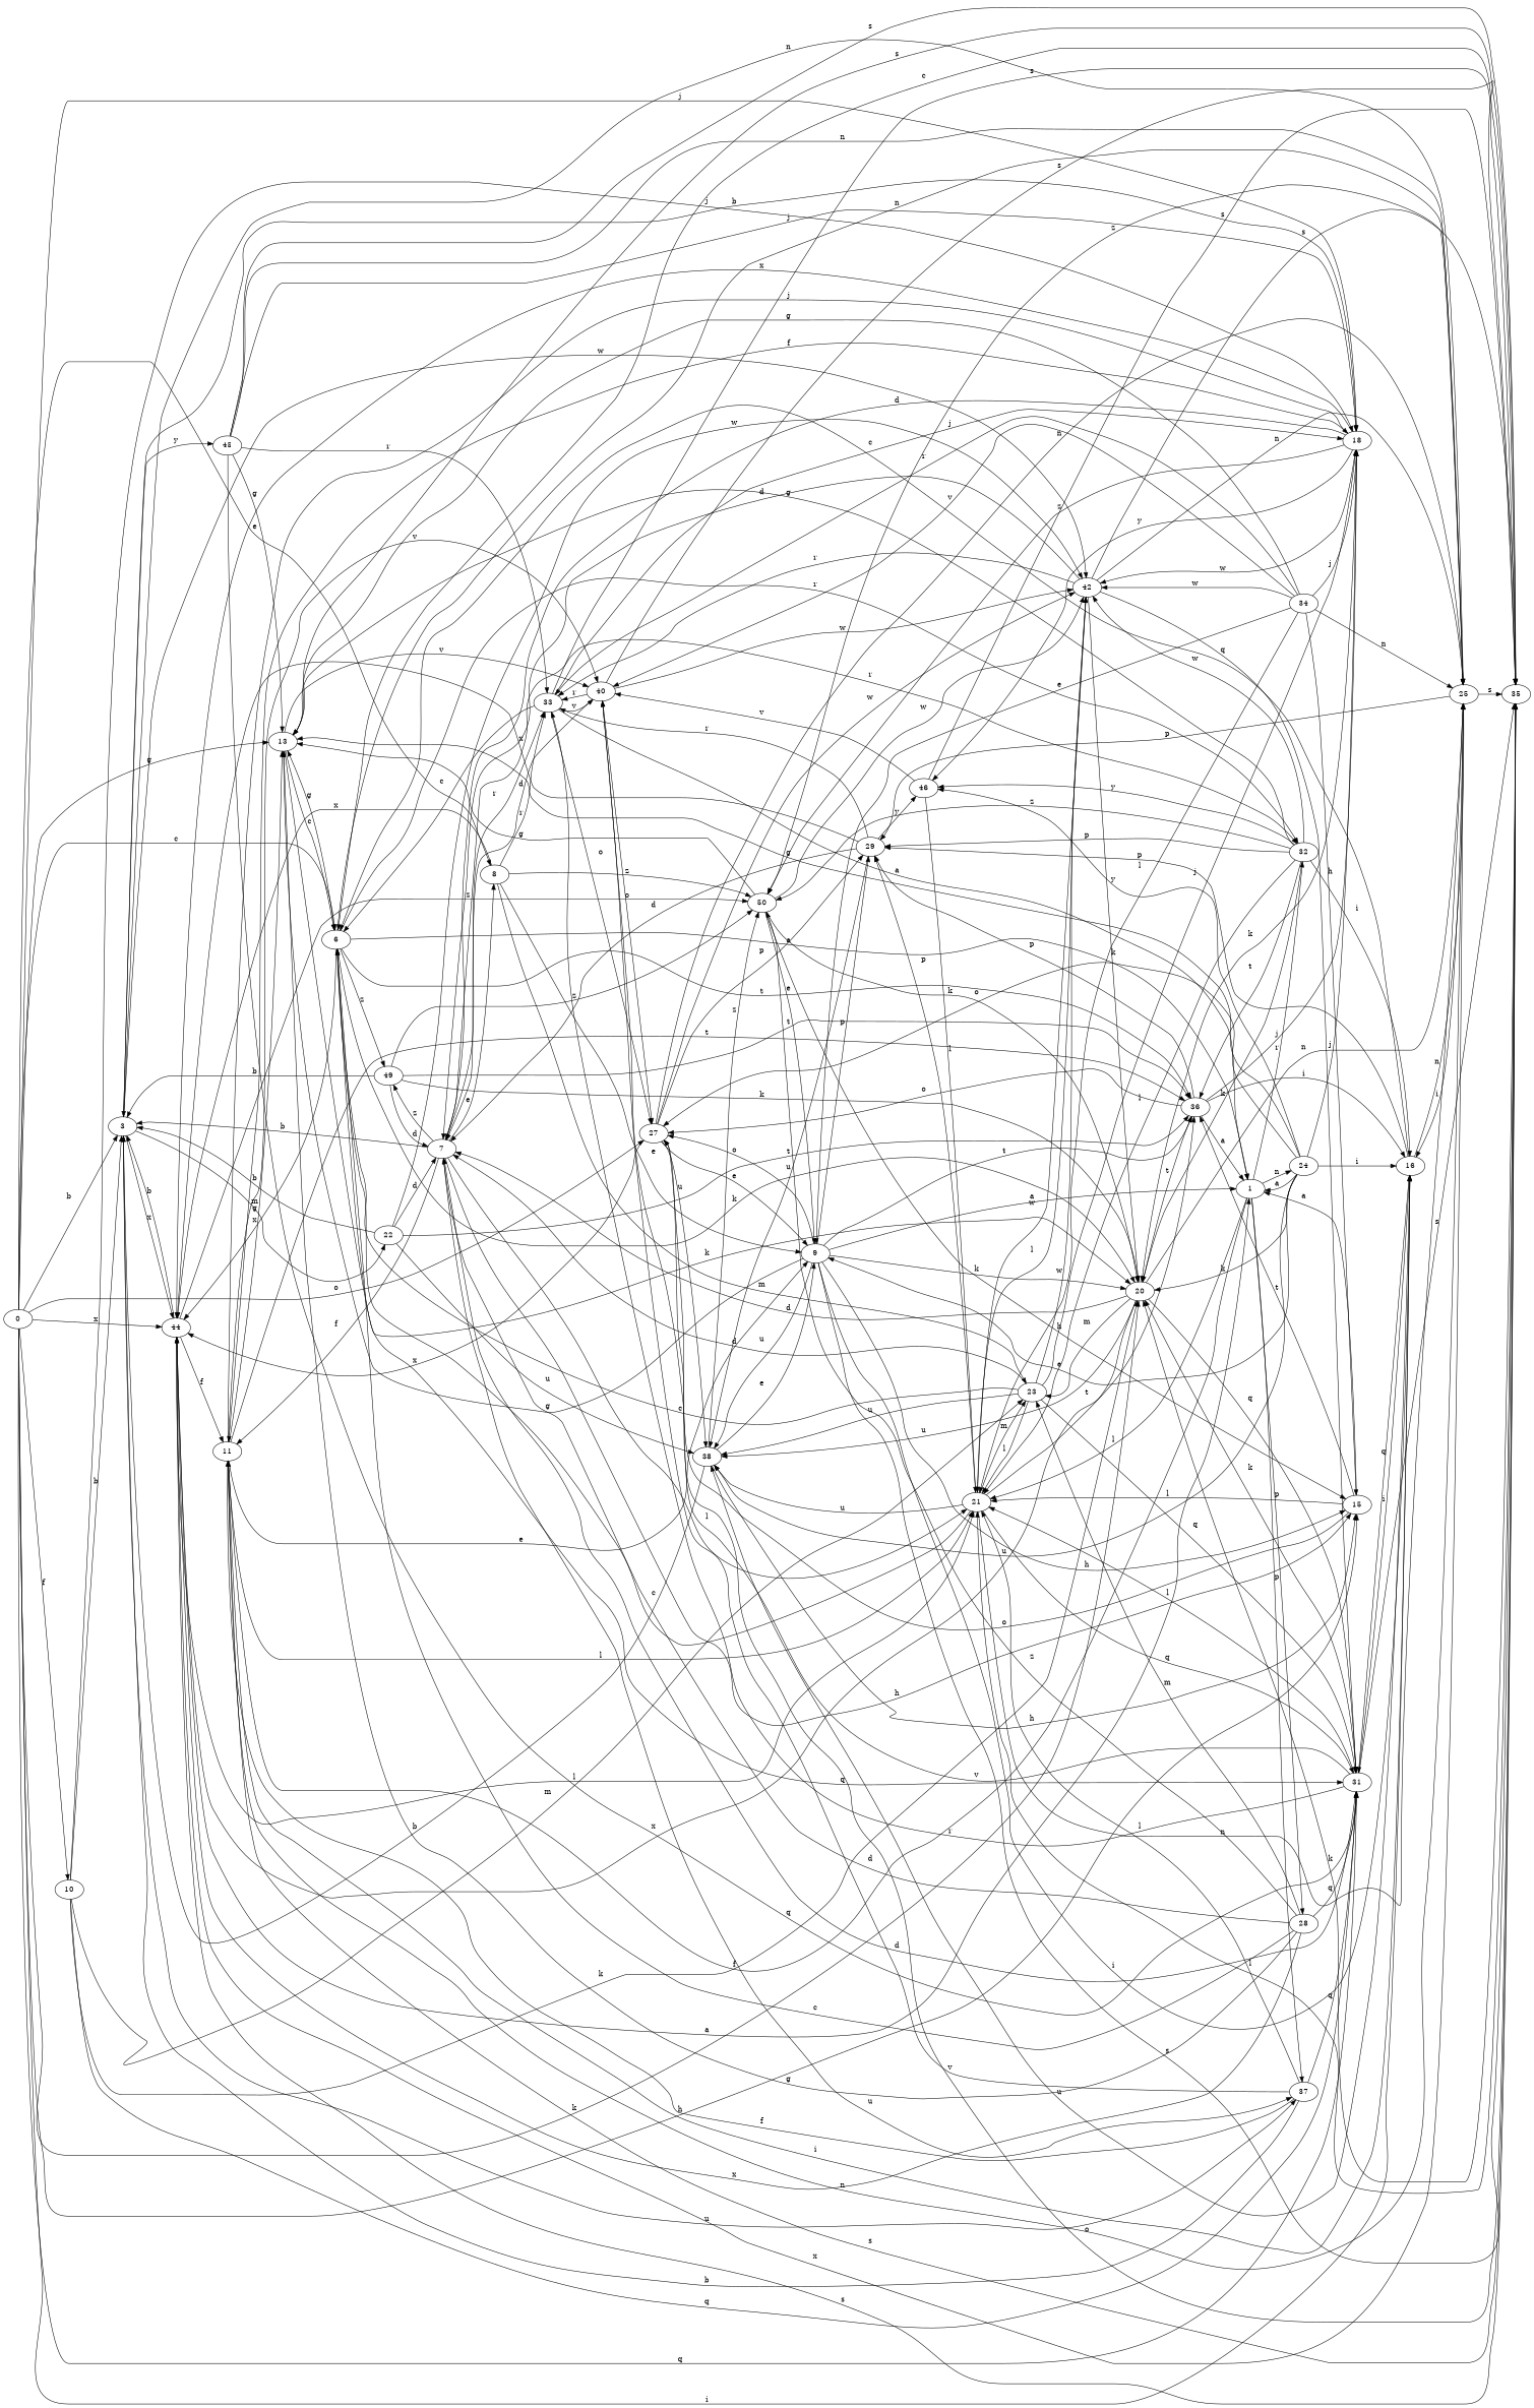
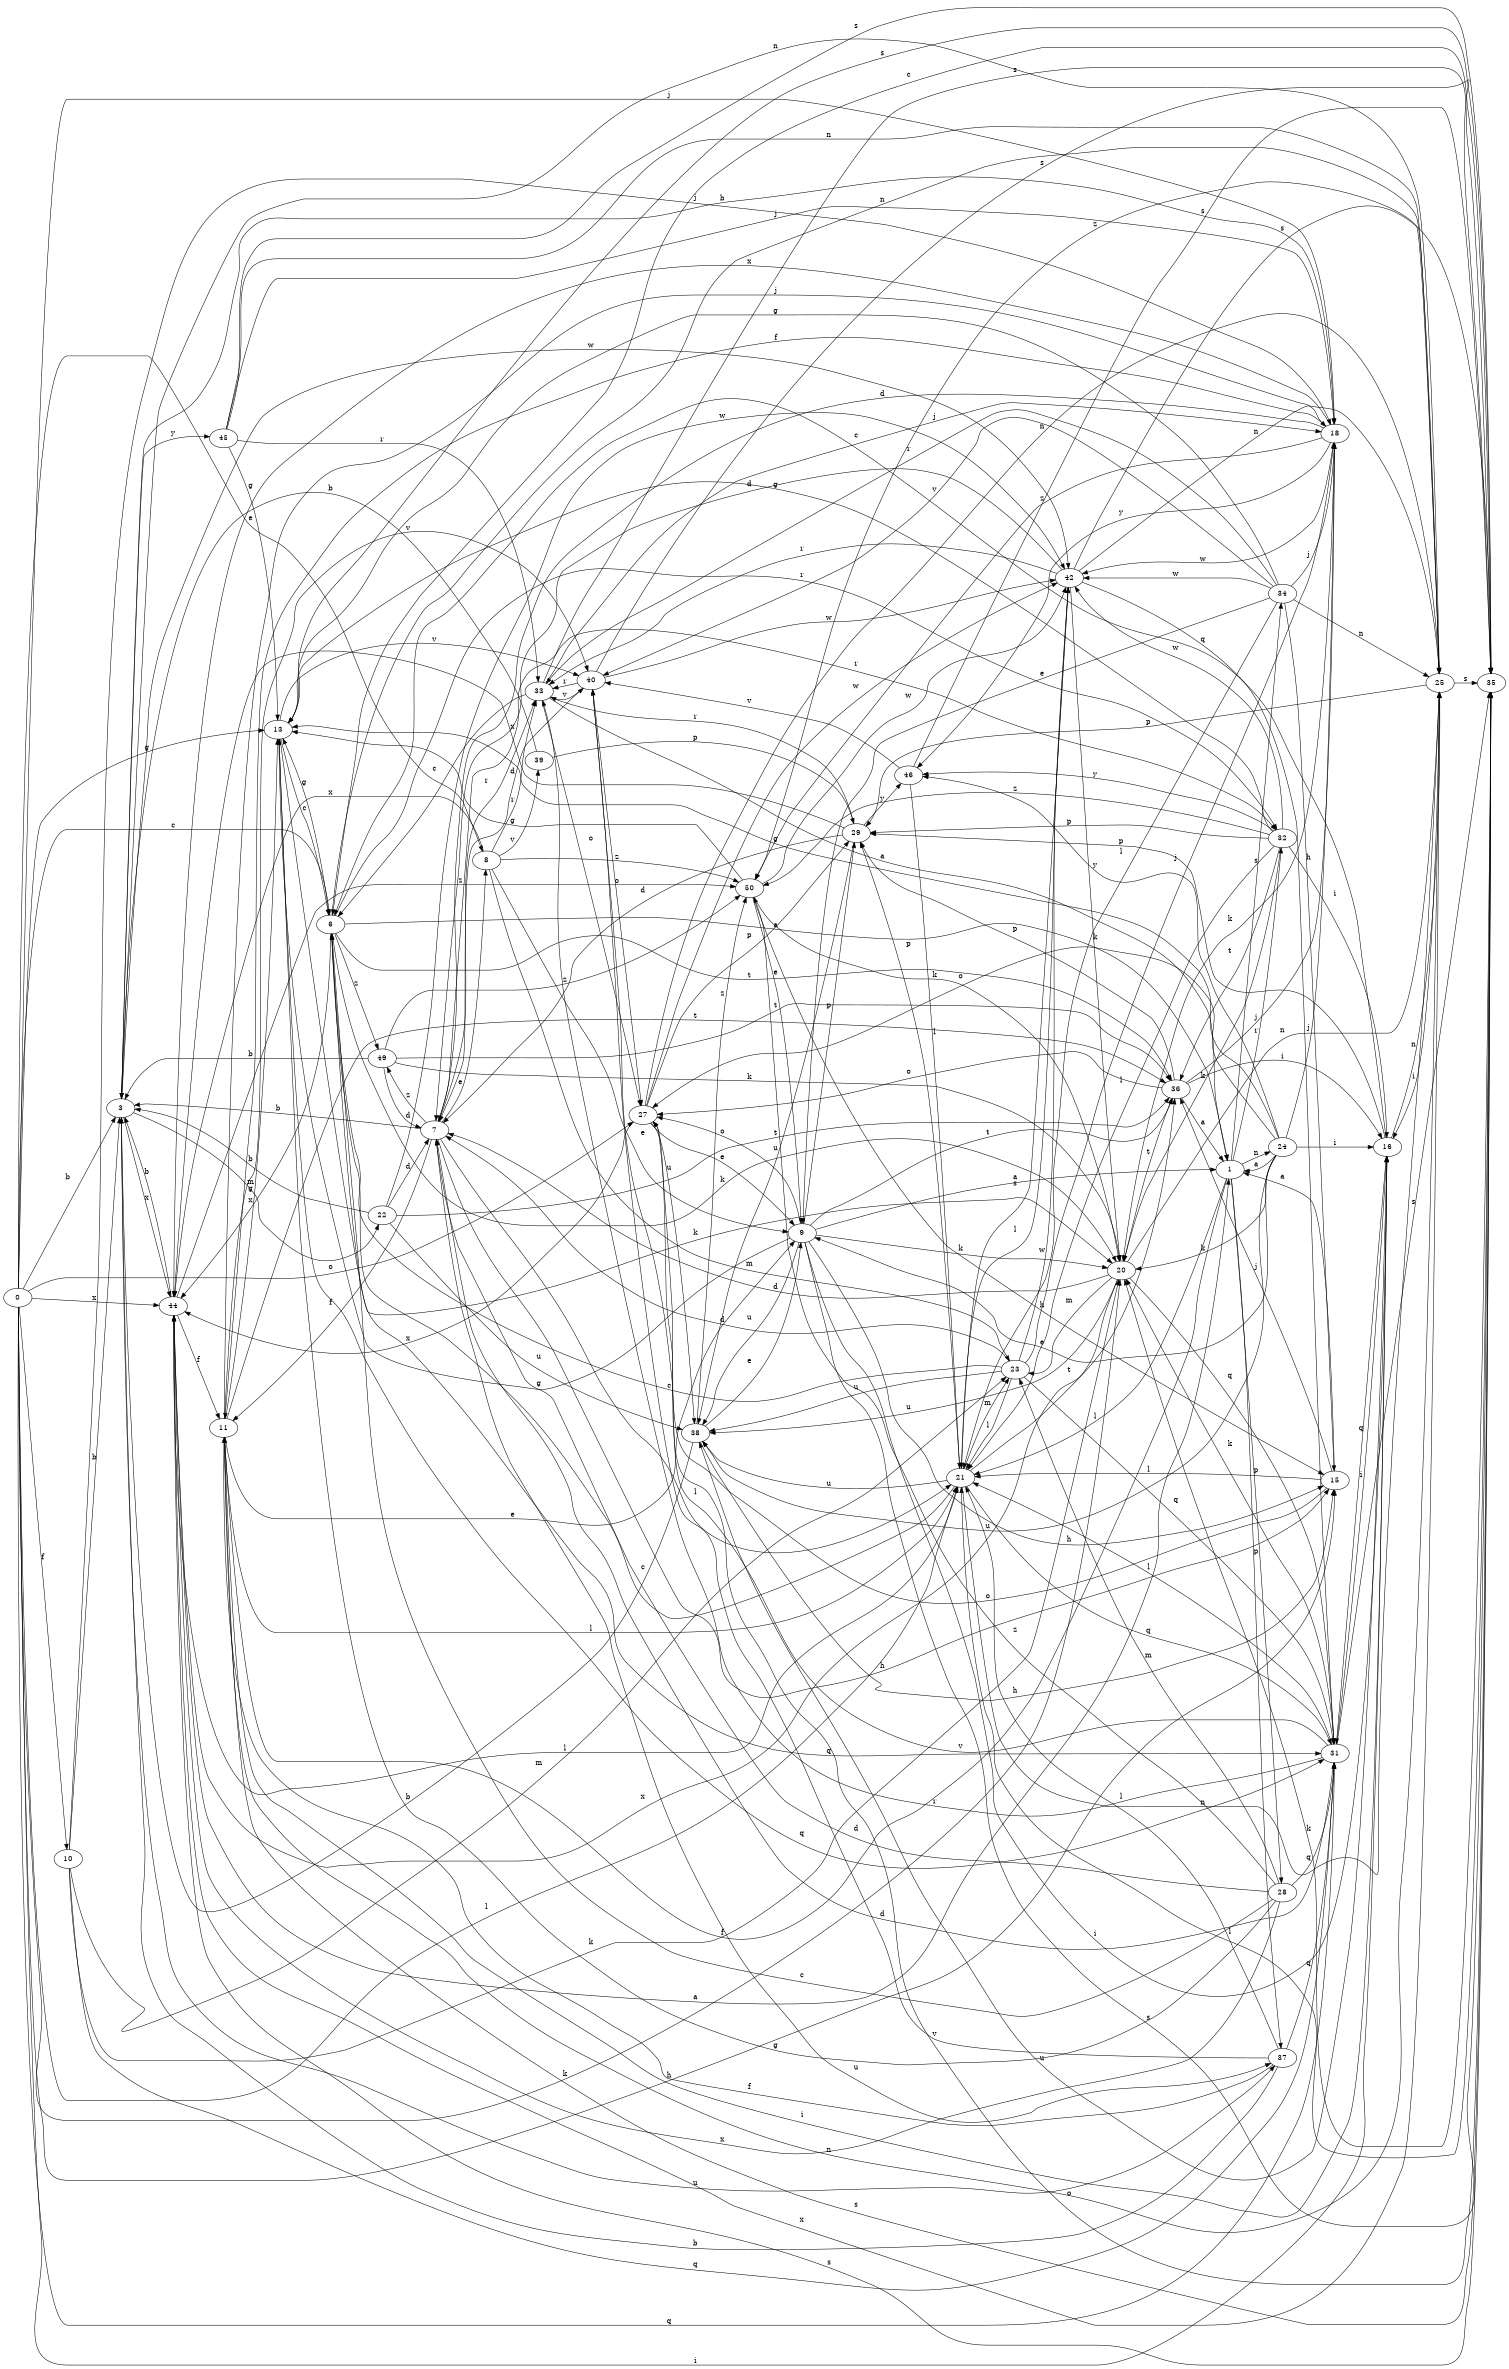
  strict digraph {
    rankdir=LR
    0
    3
    6
    8
    10
    13
    15
    16
    18
    20
    21
    27
    31
    44
    37
    22
    25
    42
    45
    1
    32
    36
    49
    33
    9
    23
+   39
    50
    35
    40
    29
    38
    11
    7
    46
    24
    28
    34
    0 -> 3 [label=b]
    0 -> 6 [label=c]
    0 -> 8 [label=e]
    0 -> 10 [label=f]
    0 -> 13 [label=g]
    0 -> 15 [label=h]
    0 -> 16 [label=i]
    0 -> 18 [label=j]
    0 -> 20 [label=k]
+   0 -> 21 [label=l]
    0 -> 27 [label=o]
    0 -> 31 [label=q]
    0 -> 44 [label=x]
    3 -> 44 [label=x]
    3 -> 37 [label=u]
    3 -> 22 [label=m]
    3 -> 25 [label=n]
    3 -> 42 [label=w]
    3 -> 45 [label=y]
    6 -> 13 [label=g]
    6 -> 20 [label=k]
    6 -> 31 [label=q]
    6 -> 44 [label=x]
    6 -> 25 [label=n]
    6 -> 1 [label=a]
    6 -> 32 [label=r]
    6 -> 36 [label=t]
    6 -> 49 [label=z]
    8 -> 44 [label=x]
    8 -> 33 [label=r]
    8 -> 9 [label=e]
    8 -> 23 [label=m]
+   8 -> 39 [label=v]
    8 -> 50 [label=z]
    10 -> 3 [label=b]
    10 -> 18 [label=j]
    10 -> 20 [label=k]
    10 -> 31 [label=q]
    10 -> 23 [label=m]
    13 -> 6 [label=c]
    13 -> 20 [label=k]
    13 -> 35 [label=s]
    13 -> 40 [label=v]
    15 -> 21 [label=l]
    15 -> 27 [label=o]
    15 -> 1 [label=a]
-   15 -> 36 [label=t]
+   15 -> 36 [label=j]
    16 -> 6 [label=c]
    16 -> 31 [label=q]
    16 -> 25 [label=n]
    16 -> 29 [label=p]
    16 -> 38 [label=u]
    18 -> 3 [label=b]
    18 -> 20 [label=k]
    18 -> 44 [label=x]
    18 -> 42 [label=w]
    18 -> 50 [label=z]
    18 -> 11 [label=f]
    18 -> 7 [label=d]
    18 -> 46 [label=y]
    20 -> 31 [label=q]
    20 -> 44 [label=x]
    20 -> 25 [label=n]
    20 -> 36 [label=t]
    20 -> 23 [label=m]
    20 -> 38 [label=u]
    20 -> 7 [label=d]
    21 -> 6 [label=c]
    21 -> 31 [label=q]
    21 -> 25 [label=n]
-   21 -> 42 [label=w]
+   21 -> 42 [label=s]
    21 -> 36 [label=t]
    21 -> 23 [label=m]
    21 -> 29 [label=p]
    21 -> 38 [label=u]
    27 -> 44 [label=x]
    27 -> 25 [label=n]
    27 -> 42 [label=w]
    27 -> 9 [label=e]
    27 -> 29 [label=p]
    27 -> 38 [label=u]
    31 -> 16 [label=i]
    31 -> 20 [label=k]
    31 -> 21 [label=l]
    31 -> 33 [label=r]
    31 -> 35 [label=s]
    31 -> 40 [label=v]
    31 -> 7 [label=d]
    44 -> 3 [label=b]
    44 -> 21 [label=l]
    44 -> 1 [label=a]
    44 -> 50 [label=z]
    44 -> 35 [label=s]
    44 -> 11 [label=f]
    37 -> 3 [label=b]
    37 -> 21 [label=l]
    37 -> 31 [label=q]
    37 -> 40 [label=v]
    37 -> 11 [label=f]
    22 -> 3 [label=b]
    22 -> 42 [label=w]
    22 -> 36 [label=t]
    22 -> 38 [label=u]
    22 -> 7 [label=d]
    25 -> 16 [label=i]
    25 -> 44 [label=x]
    25 -> 50 [label=z]
    25 -> 35 [label=s]
    25 -> 29 [label=p]
    42 -> 20 [label=k]
    42 -> 21 [label=l]
    42 -> 31 [label=q]
    42 -> 25 [label=n]
    42 -> 33 [label=r]
    42 -> 35 [label=s]
    42 -> 7 [label=d]
    45 -> 13 [label=g]
    45 -> 18 [label=j]
-   45 -> 31 [label=q]
+   13 -> 31 [label=q]
    45 -> 25 [label=n]
    45 -> 33 [label=r]
    45 -> 35 [label=s]
    1 -> 21 [label=l]
    1 -> 37 [label=p]
    1 -> 32 [label=r]
    1 -> 11 [label=f]
    1 -> 24 [label=n]
    1 -> 28 [label=p]
+   1 -> 34 [label=s]
    32 -> 13 [label=g]
    32 -> 16 [label=i]
    32 -> 20 [label=k]
    32 -> 21 [label=l]
    32 -> 42 [label=w]
    32 -> 36 [label=t]
    32 -> 50 [label=z]
    32 -> 29 [label=p]
    32 -> 46 [label=y]
    36 -> 16 [label=i]
    36 -> 18 [label=j]
    36 -> 27 [label=o]
    36 -> 1 [label=a]
    36 -> 29 [label=p]
    49 -> 3 [label=b]
    49 -> 20 [label=k]
    49 -> 36 [label=t]
    49 -> 50 [label=z]
    49 -> 7 [label=d]
    33 -> 6 [label=c]
    33 -> 18 [label=j]
    33 -> 27 [label=o]
    33 -> 1 [label=a]
    33 -> 35 [label=s]
    33 -> 40 [label=v]
    9 -> 13 [label=g]
    9 -> 15 [label=h]
    9 -> 16 [label=i]
    9 -> 20 [label=k]
    9 -> 27 [label=o]
    9 -> 1 [label=a]
    9 -> 36 [label=t]
    9 -> 35 [label=s]
    9 -> 29 [label=p]
    9 -> 38 [label=u]
    23 -> 6 [label=c]
    23 -> 18 [label=j]
    23 -> 21 [label=l]
    23 -> 31 [label=q]
    23 -> 42 [label=w]
    23 -> 38 [label=u]
    23 -> 7 [label=d]
+   39 -> 3 [label=b]
+   39 -> 29 [label=p]
    50 -> 13 [label=g]
    50 -> 15 [label=h]
    50 -> 20 [label=k]
    50 -> 42 [label=w]
    50 -> 9 [label=e]
    35 -> 6 [label=c]
    35 -> 20 [label=k]
    35 -> 21 [label=l]
    35 -> 27 [label=o]
    40 -> 27 [label=o]
    40 -> 42 [label=w]
    40 -> 33 [label=r]
    40 -> 35 [label=s]
    40 -> 7 [label=d]
    29 -> 44 [label=x]
    29 -> 33 [label=r]
    29 -> 38 [label=u]
    29 -> 7 [label=d]
    29 -> 46 [label=y]
    38 -> 3 [label=b]
    38 -> 15 [label=h]
    38 -> 9 [label=e]
    38 -> 50 [label=z]
    11 -> 13 [label=g]
    11 -> 16 [label=i]
    11 -> 18 [label=j]
    11 -> 21 [label=l]
    11 -> 25 [label=n]
    11 -> 36 [label=t]
    11 -> 9 [label=e]
    11 -> 35 [label=s]
    11 -> 40 [label=v]
    7 -> 3 [label=b]
    7 -> 8 [label=e]
    7 -> 15 [label=h]
    7 -> 21 [label=l]
    7 -> 37 [label=u]
    7 -> 32 [label=r]
    7 -> 49 [label=z]
    7 -> 33 [label=r]
    7 -> 11 [label=f]
    46 -> 21 [label=l]
    46 -> 35 [label=s]
    46 -> 40 [label=v]
    24 -> 13 [label=g]
    24 -> 16 [label=i]
    24 -> 18 [label=j]
    24 -> 20 [label=k]
    24 -> 27 [label=o]
    24 -> 1 [label=a]
    24 -> 9 [label=e]
    24 -> 38 [label=u]
    24 -> 46 [label=y]
    28 -> 6 [label=c]
    28 -> 13 [label=g]
    28 -> 31 [label=q]
    28 -> 44 [label=x]
    28 -> 23 [label=m]
    28 -> 50 [label=z]
    28 -> 7 [label=d]
    34 -> 13 [label=g]
    34 -> 15 [label=h]
    34 -> 18 [label=j]
    34 -> 21 [label=l]
    34 -> 25 [label=n]
    34 -> 42 [label=w]
    34 -> 33 [label=r]
    34 -> 9 [label=e]
    34 -> 40 [label=v]
  }
